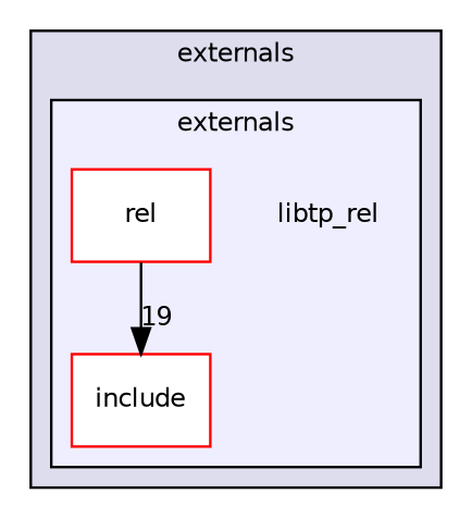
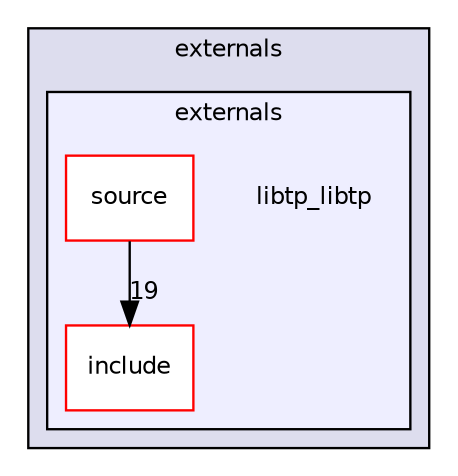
  digraph {
    compound=true
    node [fontname=Helvetica fontsize=10 shape=box color=red fillcolor=white style=filled]
-   n1 [label=libtp_rel shape=plaintext color="" fillcolor="" style=""]
+   n1 [label=libtp_libtp shape=plaintext color="" fillcolor="" style=""]
    n2 [label=include]
-   n3 [label=rel]
+   n3 [label=source]
    subgraph cluster_1 {
      bgcolor="#ddddee"
      fontname=Helvetica
      fontsize=10
      label=externals
      pencolor=black
      subgraph cluster_2 {
        bgcolor="#eeeeff"
        fontname=Helvetica
        fontsize=10
        pencolor=black
        n1
        n2
        n3
      }
    }
    n3 -> n2 [headlabel=19 labeldistance=1.5 labelfontname=Helvetica labelfontsize=10]
  }
